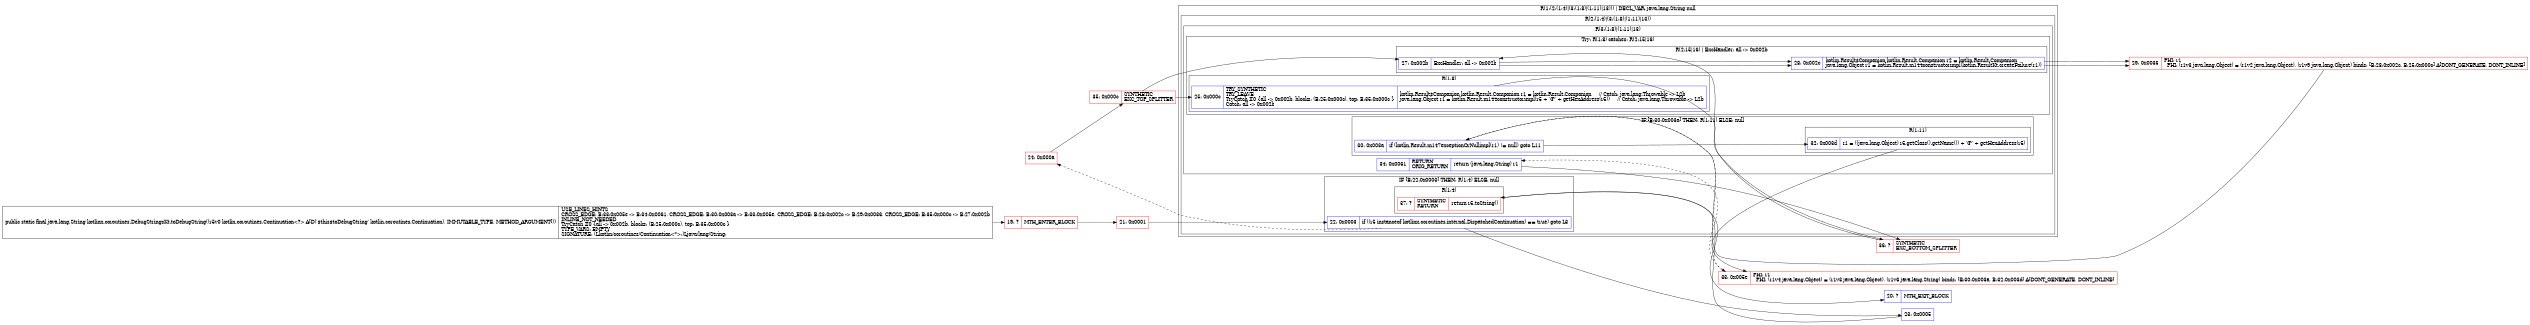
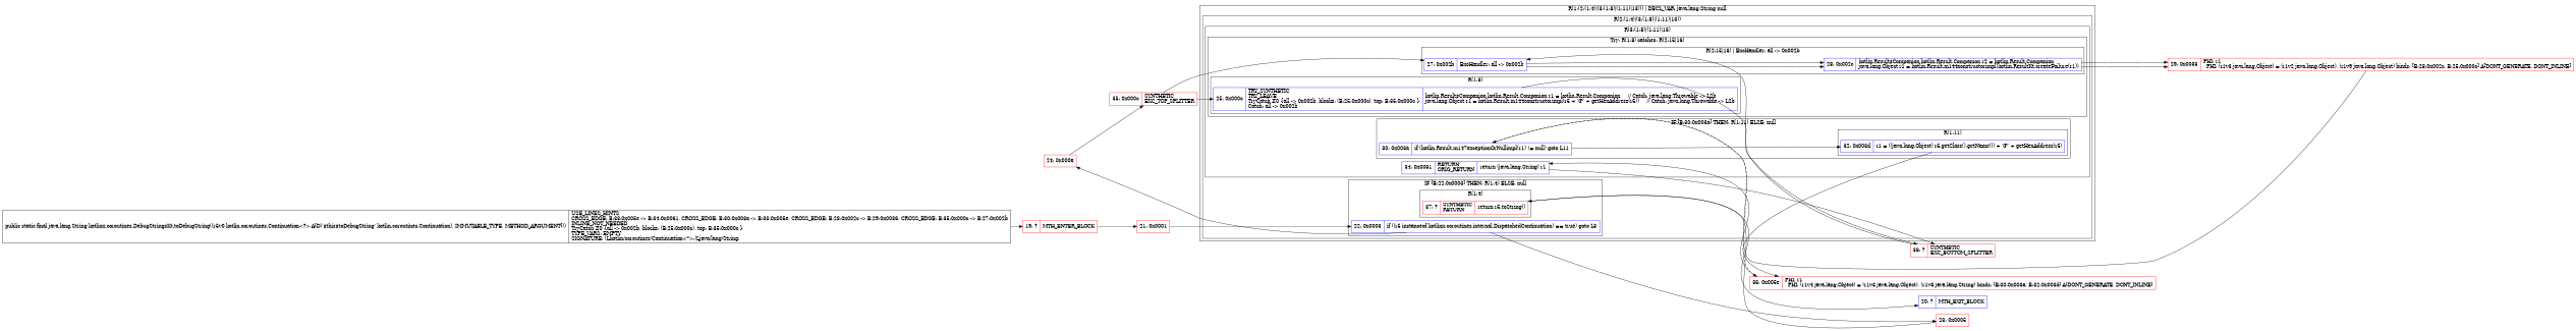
  digraph {
    rankdir=LR
    node [color=red shape=record]
    n1 [label="{37\:\ ?|SYNTHETIC\lRETURN\l|return r5.toString()\l}"]
    n2 [color=blue label="{22\:\ 0x0003|if ((r5 instanceof kotlinx.coroutines.internal.DispatchedContinuation) == true) goto L3\l}"]
    n3 [color=blue label="{25\:\ 0x000c|TRY_SYNTHETIC\lTRY_LEAVE\lTryCatch #0 \{all \-\> 0x002b, blocks: (B:25:0x000c), top: B:35:0x000c \}\lCatch: all \-\> 0x002b\l|kotlin.Result$Companion kotlin.Result.Companion r1 = kotlin.Result.Companion     \/\/ Catch: java.lang.Throwable \-\> L2b\ljava.lang.Object r1 = kotlin.Result.m144constructorimpl(r5 + '@' + getHexAddress(r5))     \/\/ Catch: java.lang.Throwable \-\> L2b\l}"]
    n4 [color=blue label="{27\:\ 0x002b|ExcHandler: all \-\> 0x002b\l}"]
    n5 [color=blue label="{28\:\ 0x002c|kotlin.Result$Companion kotlin.Result.Companion r2 = kotlin.Result.Companion\ljava.lang.Object r1 = kotlin.Result.m144constructorimpl(kotlin.ResultKt.createFailure(r1))\l}"]
    n6 [color=blue label="{32\:\ 0x003d|r1 = ((java.lang.Object) r5.getClass().getName()) + '@' + getHexAddress(r5)\l}"]
    n7 [color=blue label="{30\:\ 0x003a|if (kotlin.Result.m147exceptionOrNullimpl(r1) != null) goto L11\l}"]
    n8 [color=blue label="{34\:\ 0x0061|RETURN\lORIG_RETURN\l|return (java.lang.String) r1\l}"]
    n9 [color=blue label="{20\:\ ?|MTH_EXIT_BLOCK\l}"]
-   n10 [color=blue label="{23\:\ 0x0005}"]
+   n10 [label="{23\:\ 0x0005}"]
    n11 [label="{24\:\ 0x000a}"]
    n12 [label="{36\:\ ?|SYNTHETIC\lEXC_BOTTOM_SPLITTER\l}"]
    n13 [label="{29\:\ 0x0036|PHI: r1 \l  PHI: (r1v3 java.lang.Object) = (r1v2 java.lang.Object), (r1v9 java.lang.Object) binds: [B:28:0x002c, B:25:0x000c] A[DONT_GENERATE, DONT_INLINE]\l}"]
    n14 [label="{33\:\ 0x005e|PHI: r1 \l  PHI: (r1v4 java.lang.Object) = (r1v3 java.lang.Object), (r1v6 java.lang.String) binds: [B:30:0x003a, B:32:0x003d] A[DONT_GENERATE, DONT_INLINE]\l}"]
    n15 [label="{35\:\ 0x000c|SYNTHETIC\lEXC_TOP_SPLITTER\l}"]
    n16 [label="{19\:\ ?|MTH_ENTER_BLOCK\l}"]
    n17 [label="{21\:\ 0x0001}"]
    n18 [label="{public static final java.lang.String kotlinx.coroutines.DebugStringsKt.toDebugString((r5v0 kotlin.coroutines.Continuation\<?\> A[D('$this$toDebugString' kotlin.coroutines.Continuation), IMMUTABLE_TYPE, METHOD_ARGUMENT]))  | USE_LINES_HINTS\lCROSS_EDGE: B:33:0x005e \-\> B:34:0x0061, CROSS_EDGE: B:30:0x003a \-\> B:33:0x005e, CROSS_EDGE: B:28:0x002c \-\> B:29:0x0036, CROSS_EDGE: B:35:0x000c \-\> B:27:0x002b\lINLINE_NOT_NEEDED\lTryCatch #0 \{all \-\> 0x002b, blocks: (B:25:0x000c), top: B:35:0x000c \}\lTYPE_VARS: EMPTY\lSIGNATURE: (Lkotlin\/coroutines\/Continuation\<*\>;)Ljava\/lang\/String;\l}" color=""]
    subgraph cluster_1 {
      label="R(1:(2:(1:4)|(3:(1:8)|(1:11)|13))) | DECL_VAR: java.lang.String null\l"
      subgraph cluster_2 {
        label="R(2:(1:4)|(3:(1:8)|(1:11)|13))"
        subgraph cluster_3 {
          label="IF [B:22:0x0003] THEN: R(1:4) ELSE: null"
          n2
          subgraph cluster_4 {
            label="R(1:4)"
            n1
          }
        }
        subgraph cluster_5 {
          label="R(3:(1:8)|(1:11)|13)"
          n8
          subgraph cluster_6 {
            label="Try: R(1:8) catches: R(2:15|16)"
            subgraph cluster_7 {
              label="R(1:8)"
              n3
            }
            subgraph cluster_8 {
              label="R(2:15|16) | ExcHandler: all \-\> 0x002b\l"
              n4
              n5
            }
          }
          subgraph cluster_9 {
            label="IF [B:30:0x003a] THEN: R(1:11) ELSE: null"
            n7
            subgraph cluster_10 {
              label="R(1:11)"
              n6
            }
          }
        }
      }
    }
    subgraph cluster_11 {
      label="R(2:15|16) | ExcHandler: all \-\> 0x002b\l"
    }
    n1 -> n9
    n2 -> n10
-   n2 -> n11 [style=dashed]
+   n2 -> n11 [style=solid]
    n3 -> n12
    n4 -> n5
    n4 -> n5
    n5 -> n13
    n5 -> n13
    n6 -> n14
    n7 -> n6
    n7 -> n14 [style=dashed]
    n8 -> n12
    n10 -> n1
    n11 -> n15
    n12 -> n4
    n13 -> n7
-   n14 -> n8 [style=dashed]
+   n14 -> n8
    n15 -> n3
    n15 -> n4
    n16 -> n17
    n17 -> n2
    n18 -> n16
  }
